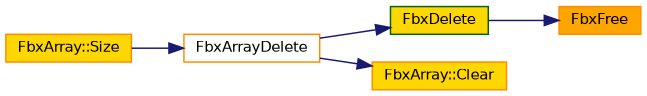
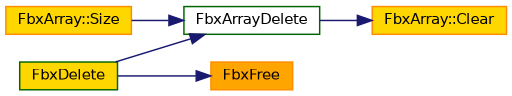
  digraph {
    rankdir=LR
    node [color=darkorange fillcolor=gold fontname=Helvetica fontsize=10 shape=record style=filled]
    edge [color=midnightblue fontname=Helvetica fontsize=10 labelfontname=Helvetica labelfontsize=10 style=solid]
-   n1 [fillcolor=white fontcolor=black height=0.2 label=FbxArrayDelete width=0.4]
+   n1 [color=darkgreen fillcolor=white fontcolor=black height=0.2 label=FbxArrayDelete width=0.4]
    n2 [color=darkgreen height=0.2 label=FbxDelete width=0.4]
    n3 [height=0.2 label="FbxArray::Clear" width=0.4]
    n4 [height=0.2 label="FbxArray::Size" width=0.4]
    n5 [fillcolor=orange height=0.2 label=FbxFree width=0.4]
-   n1 -> n2
+   n2 -> n1
    n1 -> n3
    n2 -> n5
    n4 -> n1
  }
